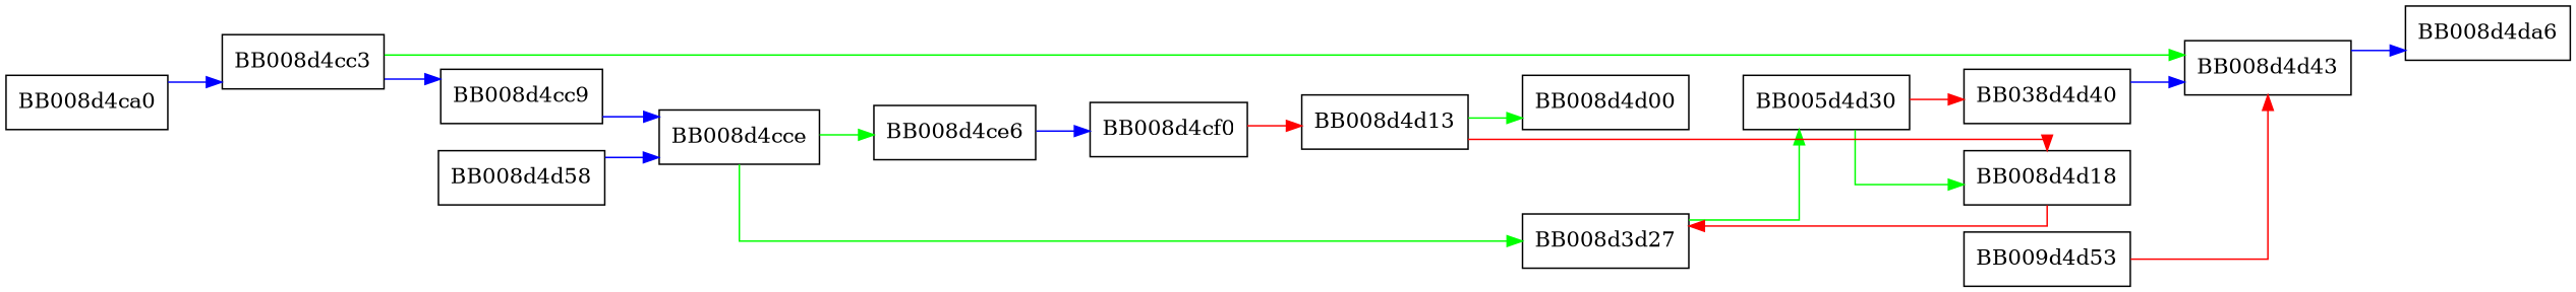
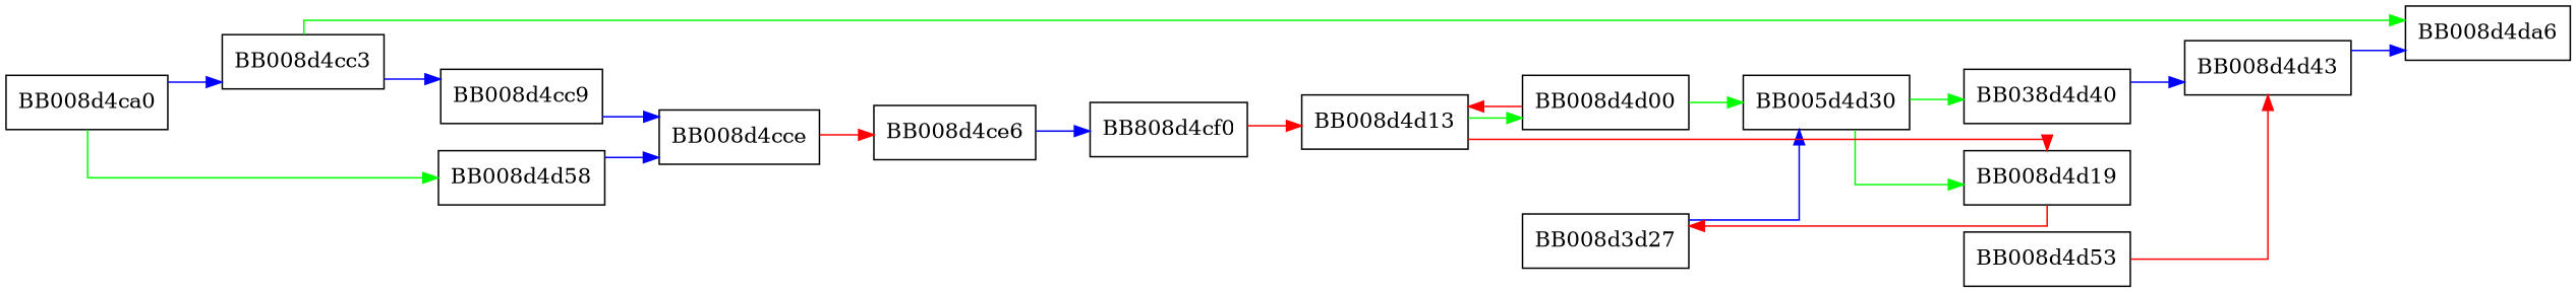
  digraph {
    rankdir=LR
    splines=ortho
    node [shape=box]
    edge [color=blue]
    BB008d4ca0
    BB008d4d58
    BB008d4cc3
    BB008d4cce
    BB008d4d43
    BB008d4cc9
    n7 [label=BB008d3d27]
    BB008d4ce6
    BB008d4da6
-   BB008d4d53 [label=BB009d4d53]
+   BB008d4d53
    n11 [label=BB005d4d30]
-   BB008d4cf0
-   BB008d4d18
+   BB008d4cf0 [label=BB808d4cf0]
+   BB008d4d18 [label=BB008d4d19]
    n14 [label=BB038d4d40]
    BB008d4d13
    BB008d4d00
+   BB008d4ca0 -> BB008d4d58 [color=green]
    BB008d4ca0 -> BB008d4cc3
    BB008d4d58 -> BB008d4cce
-   BB008d4cc3 -> BB008d4d43 [color=green]
+   BB008d4cc3 -> BB008d4da6 [color=green]
    BB008d4cc3 -> BB008d4cc9
-   BB008d4cce -> n7 [color=green]
-   BB008d4cce -> BB008d4ce6 [color=green]
+   BB008d4cce -> BB008d4ce6 [color=red]
    BB008d4d43 -> BB008d4da6
    BB008d4cc9 -> BB008d4cce
-   n7 -> n11 [color=green]
+   n7 -> n11
    BB008d4ce6 -> BB008d4cf0
    BB008d4d53 -> BB008d4d43 [color=red]
    n11 -> BB008d4d18 [color=green]
-   n11 -> n14 [color=red]
+   n11 -> n14 [color=green]
    BB008d4cf0 -> BB008d4d13 [color=red]
    BB008d4d18 -> n7 [color=red]
    n14 -> BB008d4d43
    BB008d4d13 -> BB008d4d18 [color=red]
    BB008d4d13 -> BB008d4d00 [color=green]
+   BB008d4d00 -> n11 [color=green]
+   BB008d4d00 -> BB008d4d13 [color=red]
  }
